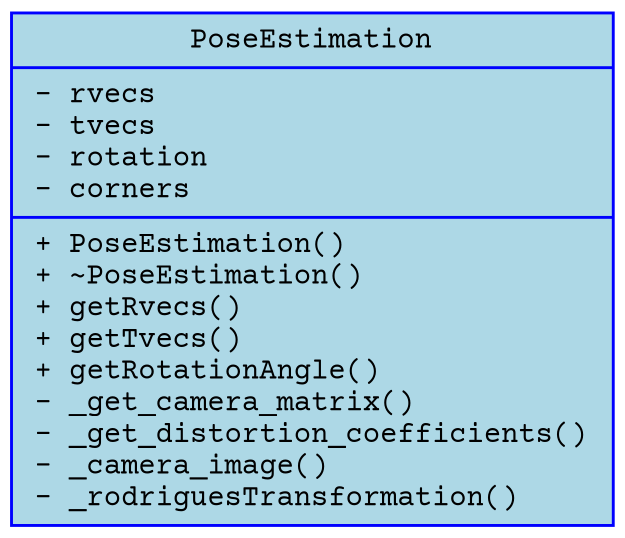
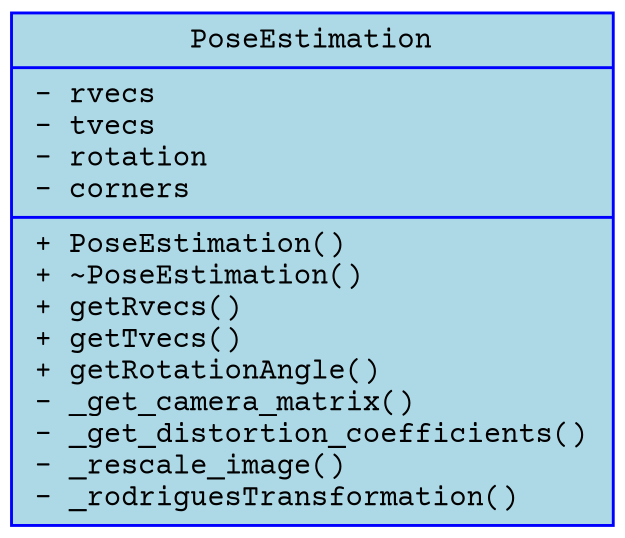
  digraph {
    fontname="Courier Prime"
-   n1 [color=blue fillcolor=lightblue fontcolor=black fontname="Courier Prime" fontsize=10 height=0.2 label="{PoseEstimation\n|- rvecs\l- tvecs\l- rotation\l- corners\l|+ PoseEstimation()\l+ ~PoseEstimation()\l+ getRvecs()\l+ getTvecs()\l+ getRotationAngle()\l- _get_camera_matrix()\l- _get_distortion_coefficients()\l- _camera_image()\l- _rodriguesTransformation()\l}" shape=record style=filled width=0.4]
+   n1 [color=blue fillcolor=lightblue fontcolor=black fontname="Courier Prime" fontsize=10 height=0.2 label="{PoseEstimation\n|- rvecs\l- tvecs\l- rotation\l- corners\l|+ PoseEstimation()\l+ ~PoseEstimation()\l+ getRvecs()\l+ getTvecs()\l+ getRotationAngle()\l- _get_camera_matrix()\l- _get_distortion_coefficients()\l- _rescale_image()\l- _rodriguesTransformation()\l}" shape=record style=filled width=0.4]
  }
